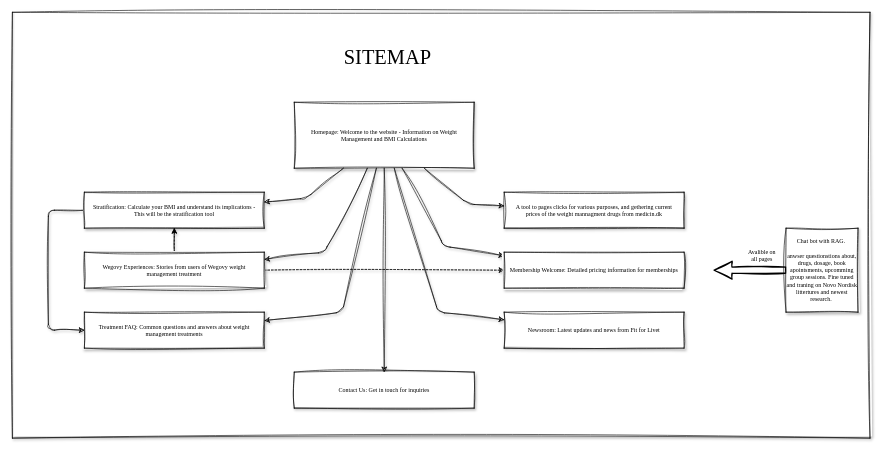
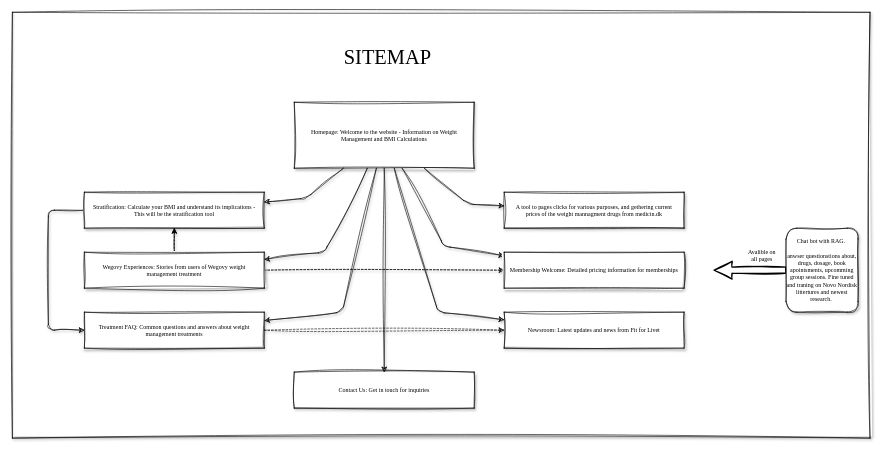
  <mxCell id="0" />
  <mxCell id="1" parent="0" />
  <mxCell id="2" value="" style="whiteSpace=wrap;html=1;shadow=1;sketch=1;hachureGap=4;jiggle=2;curveFitting=1;fontFamily=Architects Daughter;fontSource=https%3A%2F%2Ffonts.googleapis.com%2Fcss%3Ffamily%3DArchitects%2BDaughter;fontSize=10;" vertex="1" parent="1"><mxGeometry x="20" y="20" width="1430" height="710" as="geometry" /></mxCell>
  <mxCell id="3" value="Homepage: Welcome to the website - Information on Weight Management and BMI Calculations" style="shape=rectangle;fontSize=10;align=center;whiteSpace=wrap;spacing=10;fontFamily=Architects Daughter;shadow=1;hachureGap=4;fontSource=https%3A%2F%2Ffonts.googleapis.com%2Fcss%3Ffamily%3DArchitects%2BDaughter;sketch=1;curveFitting=1;jiggle=2;" parent="1" vertex="1"><mxGeometry x="490" y="170" width="300" height="110" as="geometry" /></mxCell>
  <mxCell id="4" style="edgeStyle=elbowEdgeStyle;hachureGap=4;html=1;fontFamily=Architects Daughter;fontSource=https%3A%2F%2Ffonts.googleapis.com%2Fcss%3Ffamily%3DArchitects%2BDaughter;fontSize=10;entryX=0;entryY=0.5;entryDx=0;entryDy=0;labelBackgroundColor=default;strokeColor=default;fontColor=default;fillColor=default;shadow=1;sketch=1;curveFitting=1;jiggle=2;" edge="1" parent="1" source="5" target="19"><mxGeometry relative="1" as="geometry"><mxPoint x="20" y="570" as="targetPoint" /><Array as="points"><mxPoint x="80" y="450" /></Array></mxGeometry></mxCell>
  <mxCell id="5" value="Stratification: Calculate your BMI and understand its implications - This will be the stratification tool" style="shape=rectangle;fontSize=10;whiteSpace=wrap;spacing=10;fontFamily=Architects Daughter;shadow=1;hachureGap=4;fontSource=https%3A%2F%2Ffonts.googleapis.com%2Fcss%3Ffamily%3DArchitects%2BDaughter;sketch=1;curveFitting=1;jiggle=2;" parent="1" vertex="1"><mxGeometry x="140" y="320" width="300" height="60" as="geometry" /></mxCell>
  <mxCell id="6" value="Newsroom: Latest updates and news from Fit for Livet" style="shape=rectangle;fontSize=10;whiteSpace=wrap;spacing=10;fontFamily=Architects Daughter;shadow=1;hachureGap=4;fontSource=https%3A%2F%2Ffonts.googleapis.com%2Fcss%3Ffamily%3DArchitects%2BDaughter;sketch=1;curveFitting=1;jiggle=2;" parent="1" vertex="1"><mxGeometry x="840" y="520" width="300" height="60" as="geometry" /></mxCell>
  <mxCell id="7" style="fontSize=10;fontFamily=Architects Daughter;fillColor=default;shadow=1;hachureGap=4;fontSource=https%3A%2F%2Ffonts.googleapis.com%2Fcss%3Ffamily%3DArchitects%2BDaughter;sketch=1;curveFitting=1;jiggle=2;" parent="1" source="3" target="5" edge="1"><mxGeometry relative="1" as="geometry"><Array as="points"><mxPoint x="510" y="330" /></Array></mxGeometry></mxCell>
  <mxCell id="8" style="labelBackgroundColor=default;fontSize=10;fontFamily=Architects Daughter;strokeColor=default;fontColor=default;fillColor=default;shadow=1;hachureGap=4;fontSource=https%3A%2F%2Ffonts.googleapis.com%2Fcss%3Ffamily%3DArchitects%2BDaughter;sketch=1;curveFitting=1;jiggle=2;" parent="1" source="3" target="16" edge="1"><mxGeometry relative="1" as="geometry"><Array as="points"><mxPoint x="780" y="340" /></Array></mxGeometry></mxCell>
  <mxCell id="9" style="fontSize=10;fontFamily=Architects Daughter;fillColor=default;shadow=1;hachureGap=4;fontSource=https%3A%2F%2Ffonts.googleapis.com%2Fcss%3Ffamily%3DArchitects%2BDaughter;sketch=1;curveFitting=1;jiggle=2;" parent="1" source="3" target="22" edge="1"><mxGeometry relative="1" as="geometry"><Array as="points"><mxPoint x="540" y="420" /></Array></mxGeometry></mxCell>
  <mxCell id="10" style="labelBackgroundColor=default;fontSize=10;fontFamily=Architects Daughter;strokeColor=default;fontColor=default;fillColor=default;shadow=1;hachureGap=4;fontSource=https%3A%2F%2Ffonts.googleapis.com%2Fcss%3Ffamily%3DArchitects%2BDaughter;sketch=1;curveFitting=1;jiggle=2;" parent="1" source="3" target="17" edge="1"><mxGeometry relative="1" as="geometry"><Array as="points"><mxPoint x="740" y="410" /></Array></mxGeometry></mxCell>
  <mxCell id="11" style="labelBackgroundColor=default;fontSize=10;fontFamily=Architects Daughter;strokeColor=default;fontColor=default;fillColor=default;shadow=1;hachureGap=4;fontSource=https%3A%2F%2Ffonts.googleapis.com%2Fcss%3Ffamily%3DArchitects%2BDaughter;sketch=1;curveFitting=1;jiggle=2;" parent="1" source="3" target="19" edge="1"><mxGeometry relative="1" as="geometry"><Array as="points"><mxPoint x="570" y="520" /></Array></mxGeometry></mxCell>
  <mxCell id="12" style="fontSize=10;labelBackgroundColor=default;fontFamily=Architects Daughter;strokeColor=default;fontColor=default;fillColor=default;shadow=1;hachureGap=4;fontSource=https%3A%2F%2Ffonts.googleapis.com%2Fcss%3Ffamily%3DArchitects%2BDaughter;sketch=1;curveFitting=1;jiggle=2;" parent="1" source="3" target="6" edge="1"><mxGeometry relative="1" as="geometry"><Array as="points"><mxPoint x="730" y="520" /></Array></mxGeometry></mxCell>
  <mxCell id="13" style="labelBackgroundColor=default;fontSize=10;fontFamily=Architects Daughter;strokeColor=default;fontColor=default;fillColor=default;shadow=1;hachureGap=4;fontSource=https%3A%2F%2Ffonts.googleapis.com%2Fcss%3Ffamily%3DArchitects%2BDaughter;sketch=1;curveFitting=1;jiggle=2;" parent="1" source="3" target="18" edge="1"><mxGeometry relative="1" as="geometry" /></mxCell>
  <mxCell id="14" style="dashed=1;labelBackgroundColor=default;fontSize=10;fontFamily=Architects Daughter;strokeColor=default;fontColor=default;fillColor=default;shadow=1;hachureGap=4;fontSource=https%3A%2F%2Ffonts.googleapis.com%2Fcss%3Ffamily%3DArchitects%2BDaughter;sketch=1;curveFitting=1;jiggle=2;" parent="1" source="22" target="17" edge="1"><mxGeometry relative="1" as="geometry" /></mxCell>
+ <mxCell id="15" style="dashed=1;labelBackgroundColor=default;fontSize=10;fontFamily=Architects Daughter;strokeColor=default;fontColor=default;fillColor=default;shadow=1;hachureGap=4;fontSource=https%3A%2F%2Ffonts.googleapis.com%2Fcss%3Ffamily%3DArchitects%2BDaughter;sketch=1;curveFitting=1;jiggle=2;" parent="1" source="19" target="6" edge="1"><mxGeometry relative="1" as="geometry" /></mxCell>
  <mxCell id="16" value="A tool to pages clicks for various purposes, and gethering current prices of the weight mannagment drugs from medicin.dk" style="shape=rectangle;fontSize=10;whiteSpace=wrap;spacing=10;shadow=1;fontFamily=Architects Daughter;hachureGap=4;fontSource=https%3A%2F%2Ffonts.googleapis.com%2Fcss%3Ffamily%3DArchitects%2BDaughter;sketch=1;curveFitting=1;jiggle=2;" parent="1" vertex="1"><mxGeometry x="840" y="320" width="300" height="60" as="geometry" /></mxCell>
  <mxCell id="17" value="Membership Welcome: Detailed pricing information for memberships" style="shape=rectangle;fontSize=10;whiteSpace=wrap;spacing=10;fontFamily=Architects Daughter;shadow=1;hachureGap=4;fontSource=https%3A%2F%2Ffonts.googleapis.com%2Fcss%3Ffamily%3DArchitects%2BDaughter;sketch=1;curveFitting=1;jiggle=2;" parent="1" vertex="1"><mxGeometry x="840" y="420" width="300" height="60" as="geometry" /></mxCell>
  <mxCell id="18" value="Contact Us: Get in touch for inquiries" style="shape=rectangle;fontSize=10;whiteSpace=wrap;spacing=10;fontFamily=Architects Daughter;shadow=1;hachureGap=4;fontSource=https%3A%2F%2Ffonts.googleapis.com%2Fcss%3Ffamily%3DArchitects%2BDaughter;sketch=1;curveFitting=1;jiggle=2;" parent="1" vertex="1"><mxGeometry x="490" y="620" width="300" height="60" as="geometry" /></mxCell>
  <mxCell id="19" value="Treatment FAQ: Common questions and answers about weight management treatments" style="shape=rectangle;fontSize=10;whiteSpace=wrap;spacing=10;fontFamily=Architects Daughter;shadow=1;hachureGap=4;fontSource=https%3A%2F%2Ffonts.googleapis.com%2Fcss%3Ffamily%3DArchitects%2BDaughter;sketch=1;curveFitting=1;jiggle=2;" parent="1" vertex="1"><mxGeometry x="140" y="520" width="300" height="60" as="geometry" /></mxCell>
  <mxCell id="20" style="edgeStyle=none;hachureGap=4;html=1;dashed=1;fontFamily=Architects Daughter;fontSource=https%3A%2F%2Ffonts.googleapis.com%2Fcss%3Ffamily%3DArchitects%2BDaughter;fontSize=10;" edge="1" parent="1" source="22" target="5"><mxGeometry relative="1" as="geometry" /></mxCell>
  <mxCell id="21" value="" style="edgeStyle=none;sketch=1;hachureGap=4;jiggle=2;curveFitting=1;html=1;fontFamily=Architects Daughter;fontSource=https%3A%2F%2Ffonts.googleapis.com%2Fcss%3Ffamily%3DArchitects%2BDaughter;fontSize=10;labelBackgroundColor=default;strokeColor=default;fontColor=default;fillColor=default;shadow=1;" edge="1" parent="1" source="22" target="5"><mxGeometry relative="1" as="geometry" /></mxCell>
  <mxCell id="22" value="Wegovy Experiences: Stories from users of Wegovy weight management treatment" style="shape=rectangle;fontSize=10;whiteSpace=wrap;spacing=10;fontFamily=Architects Daughter;shadow=1;hachureGap=4;fontSource=https%3A%2F%2Ffonts.googleapis.com%2Fcss%3Ffamily%3DArchitects%2BDaughter;sketch=1;curveFitting=1;jiggle=2;" parent="1" vertex="1"><mxGeometry x="140" y="420" width="300" height="60" as="geometry" /></mxCell>
  <mxCell id="23" style="edgeStyle=elbowEdgeStyle;shape=arrow;sketch=1;hachureGap=4;jiggle=2;curveFitting=1;html=1;fontFamily=Architects Daughter;fontSource=https%3A%2F%2Ffonts.googleapis.com%2Fcss%3Ffamily%3DArchitects%2BDaughter;fontSize=10;strokeWidth=2;" edge="1" parent="1" source="24"><mxGeometry relative="1" as="geometry"><mxPoint x="1190" y="450" as="targetPoint" /></mxGeometry></mxCell>
- <mxCell id="24" value="Chat bot with RAG.&amp;nbsp;&lt;br&gt;&lt;br&gt;anwser questionstions about, drugs, dosage, book apointsments, upcomming group sessions. Fine tuned and traning on Novo Nordisk littertures and newest research.&amp;nbsp;" style="whiteSpace=wrap;html=1;shadow=1;hachureGap=4;fontFamily=Architects Daughter;fontSource=https%3A%2F%2Ffonts.googleapis.com%2Fcss%3Ffamily%3DArchitects%2BDaughter;fontSize=10;sketch=1;curveFitting=1;jiggle=2;" vertex="1" parent="1"><mxGeometry x="1310" y="380" width="120" height="140" as="geometry" /></mxCell>
+ <mxCell id="24" value="Chat bot with RAG.&amp;nbsp;&lt;br&gt;&lt;br&gt;anwser questionstions about, drugs, dosage, book apointsments, upcomming group sessions. Fine tuned and traning on Novo Nordisk littertures and newest research.&amp;nbsp;" style="whiteSpace=wrap;html=1;shadow=1;hachureGap=4;fontFamily=Architects Daughter;fontSource=https%3A%2F%2Ffonts.googleapis.com%2Fcss%3Ffamily%3DArchitects%2BDaughter;fontSize=10;sketch=1;curveFitting=1;jiggle=2;rounded=1;" vertex="1" parent="1"><mxGeometry x="1310" y="380" width="120" height="140" as="geometry" /></mxCell>
  <mxCell id="25" value="Avalible on all pages" style="text;strokeColor=none;align=center;fillColor=none;html=1;verticalAlign=middle;whiteSpace=wrap;rounded=0;shadow=1;sketch=1;hachureGap=4;jiggle=2;curveFitting=1;fontFamily=Architects Daughter;fontSource=https%3A%2F%2Ffonts.googleapis.com%2Fcss%3Ffamily%3DArchitects%2BDaughter;fontSize=10;" vertex="1" parent="1"><mxGeometry x="1240" y="410" width="60" height="30" as="geometry" /></mxCell>
  <mxCell id="26" value="SITEMAP&amp;nbsp;" style="text;strokeColor=none;align=center;fillColor=none;html=1;verticalAlign=middle;whiteSpace=wrap;rounded=0;shadow=1;sketch=1;hachureGap=4;jiggle=2;curveFitting=1;fontFamily=Architects Daughter;fontSource=https%3A%2F%2Ffonts.googleapis.com%2Fcss%3Ffamily%3DArchitects%2BDaughter;fontSize=34;" vertex="1" parent="1"><mxGeometry x="620" y="80" width="60" height="30" as="geometry" /></mxCell>
